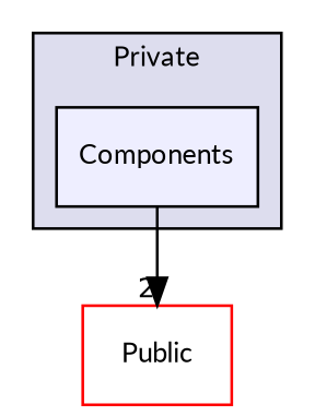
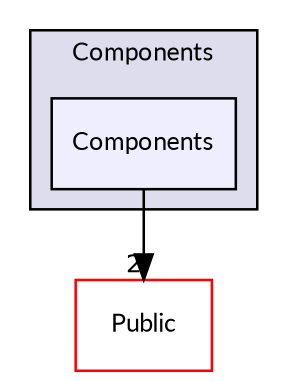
  digraph {
    compound=true
    fontname=Lato
    node [fontname=Lato fontsize=10 shape=box style=filled]
    n1 [fillcolor="#eeeeff" label=Components pencolor=black]
    n2 [color=red fillcolor=white label=Public]
    subgraph cluster_1 {
      bgcolor="#ddddee"
      fontsize=10
-     label=Private
+     label=Components
      pencolor=black
      n1
    }
    n1 -> n2 [headlabel=2 labeldistance=1.5 labelfontname=Helvetica labelfontsize=10 fontname=Lato]
  }
